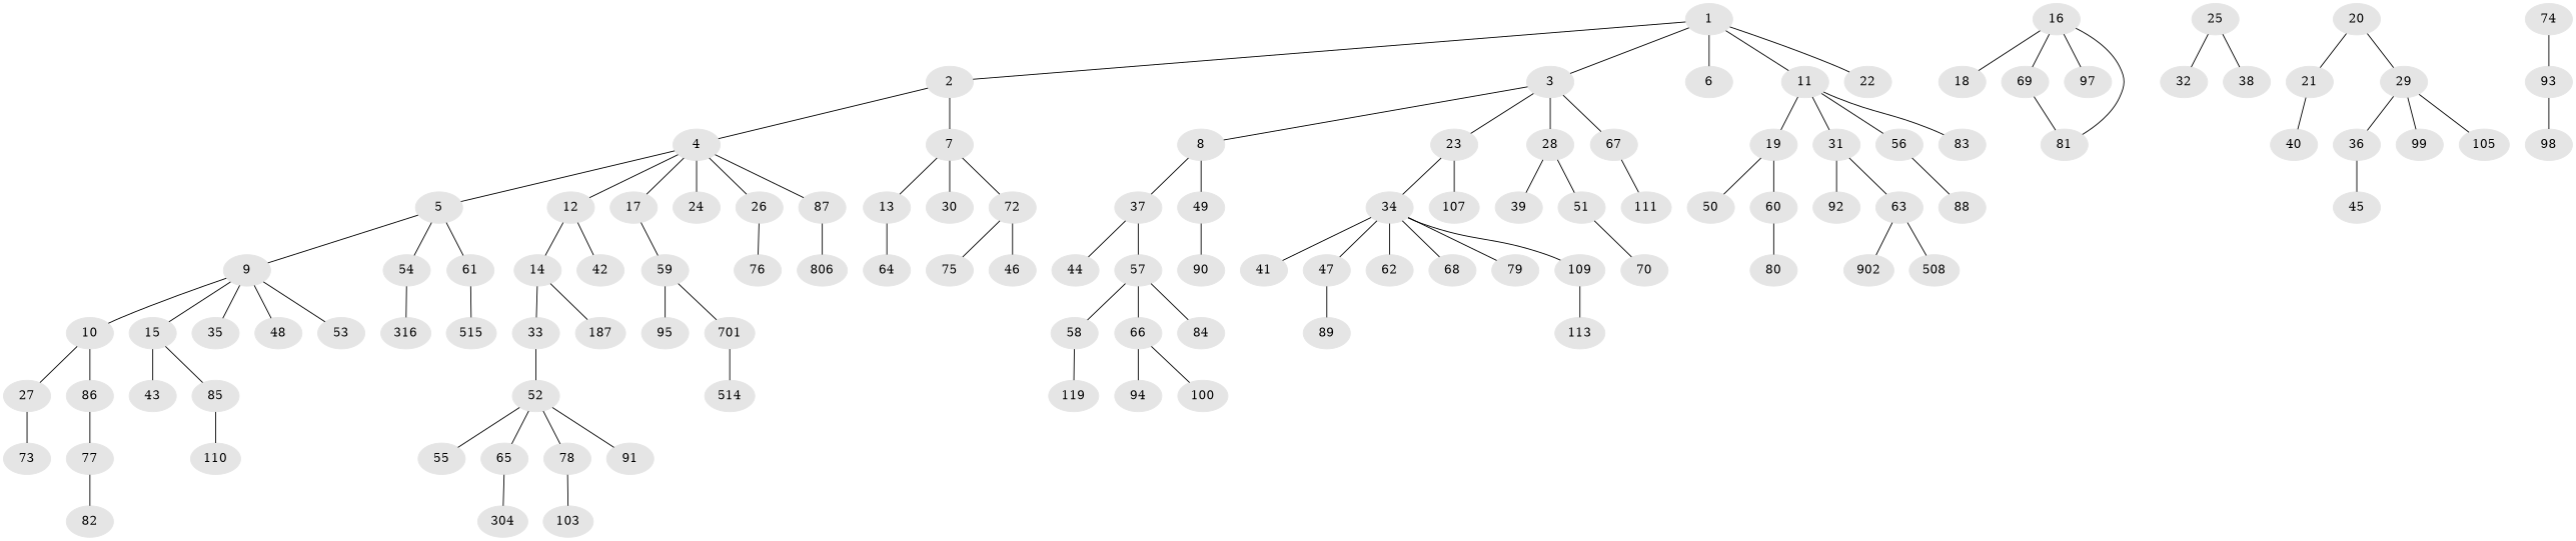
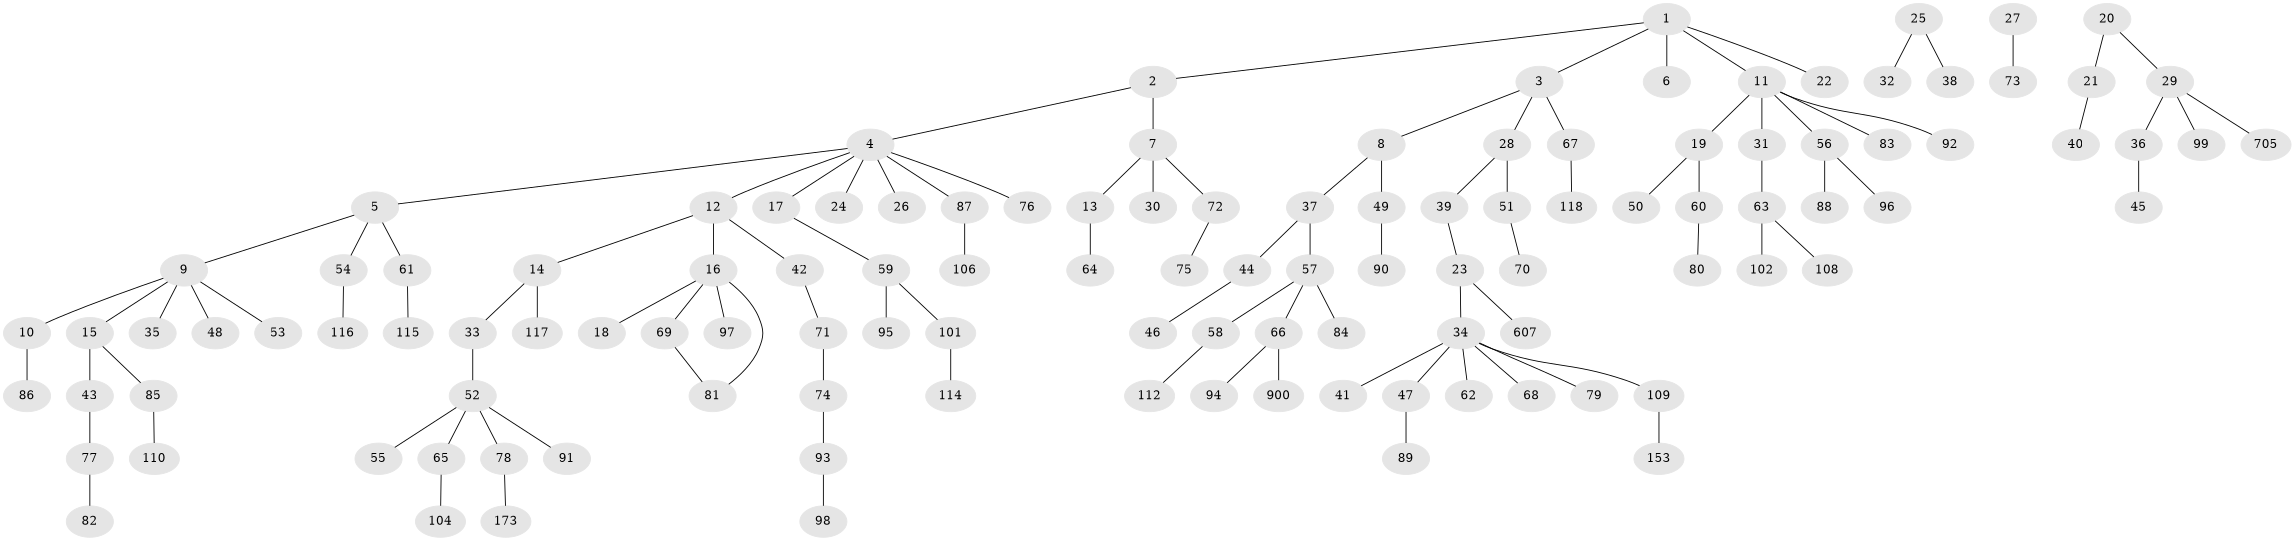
  graph {
    node [color=gray90 style=filled]
    1
    2
    3
    6
    11
    22
    4
    7
    8
    23
    28
    67
    19
    31
    56
    83
    92
    5
    12
    17
    24
    26
    87
    13
    30
    72
    37
    49
    34
-   107
+   107 [label=607]
    39
    51
-   111
+   111 [label=118]
    9
    54
    61
    14
    16
    42
    59
    76
-   106 [label=806]
+   106
    10
    15
    35
    48
    53
    25
    32
    38
-   116 [label=316]
-   115 [label=515]
+   116
+   115
    64
    75
    44
    57
    90
    27
    86
    43
    85
    73
    50
    60
    63
    88
+   96
    33
-   117 [label=187]
+   117
    18
    69
    97
    81
+   71
    52
    77
    110
    20
    21
    29
    95
-   101 [label=701]
+   101
    80
    40
    36
    99
-   105
+   105 [label=705]
    41
    47
    62
    68
    79
    109
    70
    45
-   102 [label=902]
-   108 [label=508]
+   102
+   108
    55
    65
    78
    91
    89
-   113
+   113 [label=153]
    46
    58
    66
    84
    74
    82
-   104 [label=304]
-   103
-   112 [label=119]
+   104
+   103 [label=173]
+   112
    94
-   100
-   114 [label=514]
+   100 [label=900]
+   114
    93
    98
    1 -- 2
    1 -- 3
    1 -- 6
    1 -- 11
    1 -- 22
    2 -- 4
    2 -- 7
    3 -- 8
-   3 -- 23
+   39 -- 23
    3 -- 28
    3 -- 67
    11 -- 19
    11 -- 31
    11 -- 56
    11 -- 83
-   31 -- 92
+   11 -- 92
    4 -- 5
    4 -- 12
    4 -- 17
    4 -- 24
    4 -- 26
    4 -- 87
    7 -- 13
    7 -- 30
    7 -- 72
    8 -- 37
    8 -- 49
    23 -- 34
    23 -- 107
    28 -- 39
    28 -- 51
    67 -- 111
    19 -- 50
    19 -- 60
    31 -- 63
    56 -- 88
+   56 -- 96
    5 -- 9
    5 -- 54
    5 -- 61
    12 -- 14
+   12 -- 16
    12 -- 42
    17 -- 59
-   26 -- 76
+   4 -- 76
    87 -- 106
    13 -- 64
    72 -- 75
    37 -- 44
    37 -- 57
    49 -- 90
    34 -- 41
    34 -- 47
    34 -- 62
    34 -- 68
    34 -- 79
    34 -- 109
    51 -- 70
    9 -- 10
    9 -- 15
    9 -- 35
    9 -- 48
    9 -- 53
    54 -- 116
    61 -- 115
    14 -- 33
    14 -- 117
    16 -- 18
    16 -- 69
    16 -- 97
    16 -- 81
+   42 -- 71
    59 -- 95
    59 -- 101
-   10 -- 27
    10 -- 86
    15 -- 43
    15 -- 85
    25 -- 32
    25 -- 38
-   72 -- 46
+   44 -- 46
    57 -- 58
    57 -- 66
    57 -- 84
    27 -- 73
-   86 -- 77
+   43 -- 77
    85 -- 110
    60 -- 80
    63 -- 102
    63 -- 108
    33 -- 52
    69 -- 81
+   71 -- 74
    52 -- 55
    52 -- 65
    52 -- 78
    52 -- 91
    77 -- 82
    20 -- 21
    20 -- 29
    21 -- 40
    29 -- 36
    29 -- 99
    29 -- 105
    101 -- 114
    36 -- 45
    47 -- 89
    109 -- 113
    65 -- 104
    78 -- 103
    58 -- 112
    66 -- 94
    66 -- 100
    74 -- 93
    93 -- 98
  }
